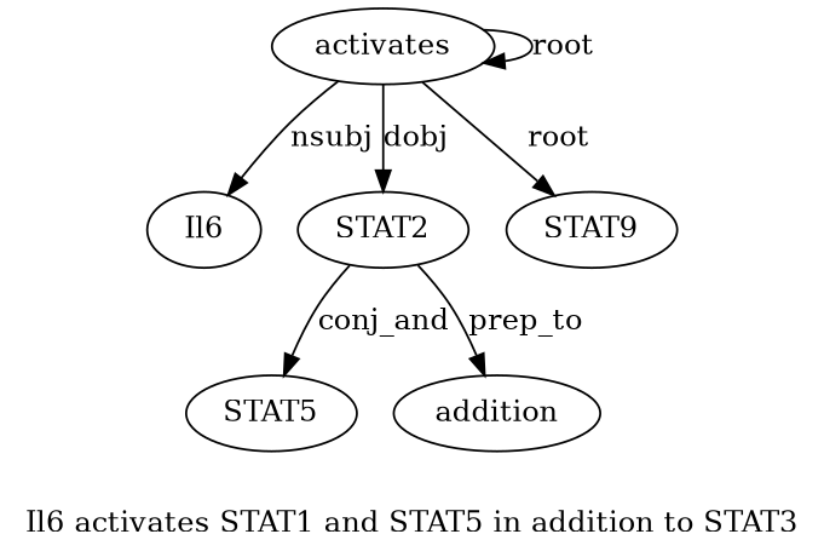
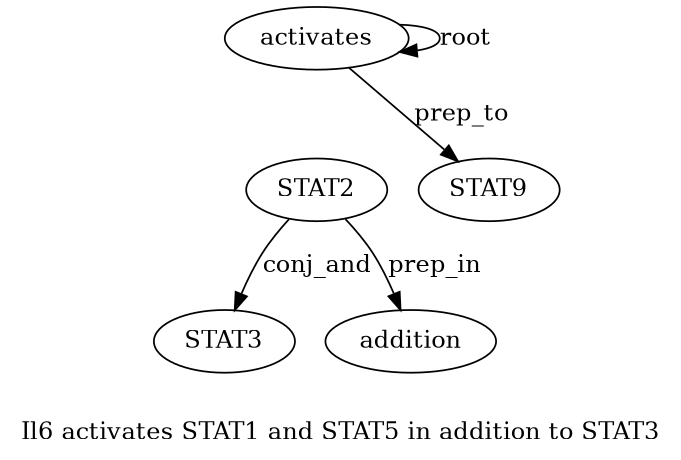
  digraph {
    label="Il6 activates STAT1 and STAT5 in addition to STAT3"
    node [fillcolor=white style=filled]
    n1 [label=activates]
-   n2 [label=Il6]
    n3 [label=STAT2]
    n4 [label=STAT9]
-   n5 [label=STAT5]
+   n5 [label=STAT3]
    n6 [label=addition]
    n1 -> n1 [label=root]
-   n1 -> n2 [label=nsubj]
-   n1 -> n3 [label=dobj]
-   n1 -> n4 [label=root]
+   n1 -> n4 [label=prep_to]
    n3 -> n5 [label=conj_and]
-   n3 -> n6 [label=prep_to]
+   n3 -> n6 [label=prep_in]
  }
